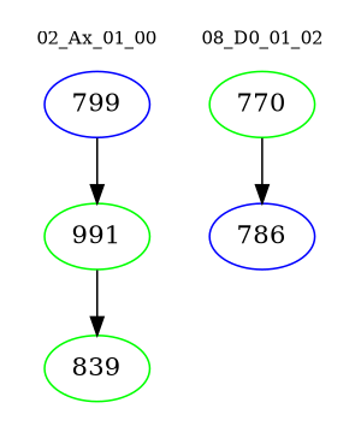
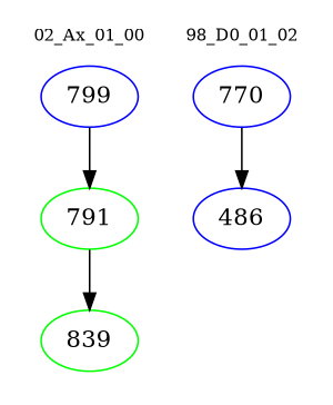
  digraph {
    node [color=green]
    edge [color=black]
    n1 [color=blue label=799]
-   n2 [label=991]
+   n2 [label=791]
    n3 [label=839]
-   n4 [label=770]
-   n5 [color=blue label=786]
+   n4 [color=blue label=770]
+   n5 [color=blue label=486]
    subgraph cluster_1 {
      color=white
      fontsize=10
      label="02_Ax_01_00"
      n1
      n2
      n3
    }
    subgraph cluster_2 {
      color=white
      fontsize=10
-     label="08_D0_01_02"
+     label="98_D0_01_02"
      n4
      n5
    }
    n1 -> n2
    n2 -> n3
    n4 -> n5
  }
